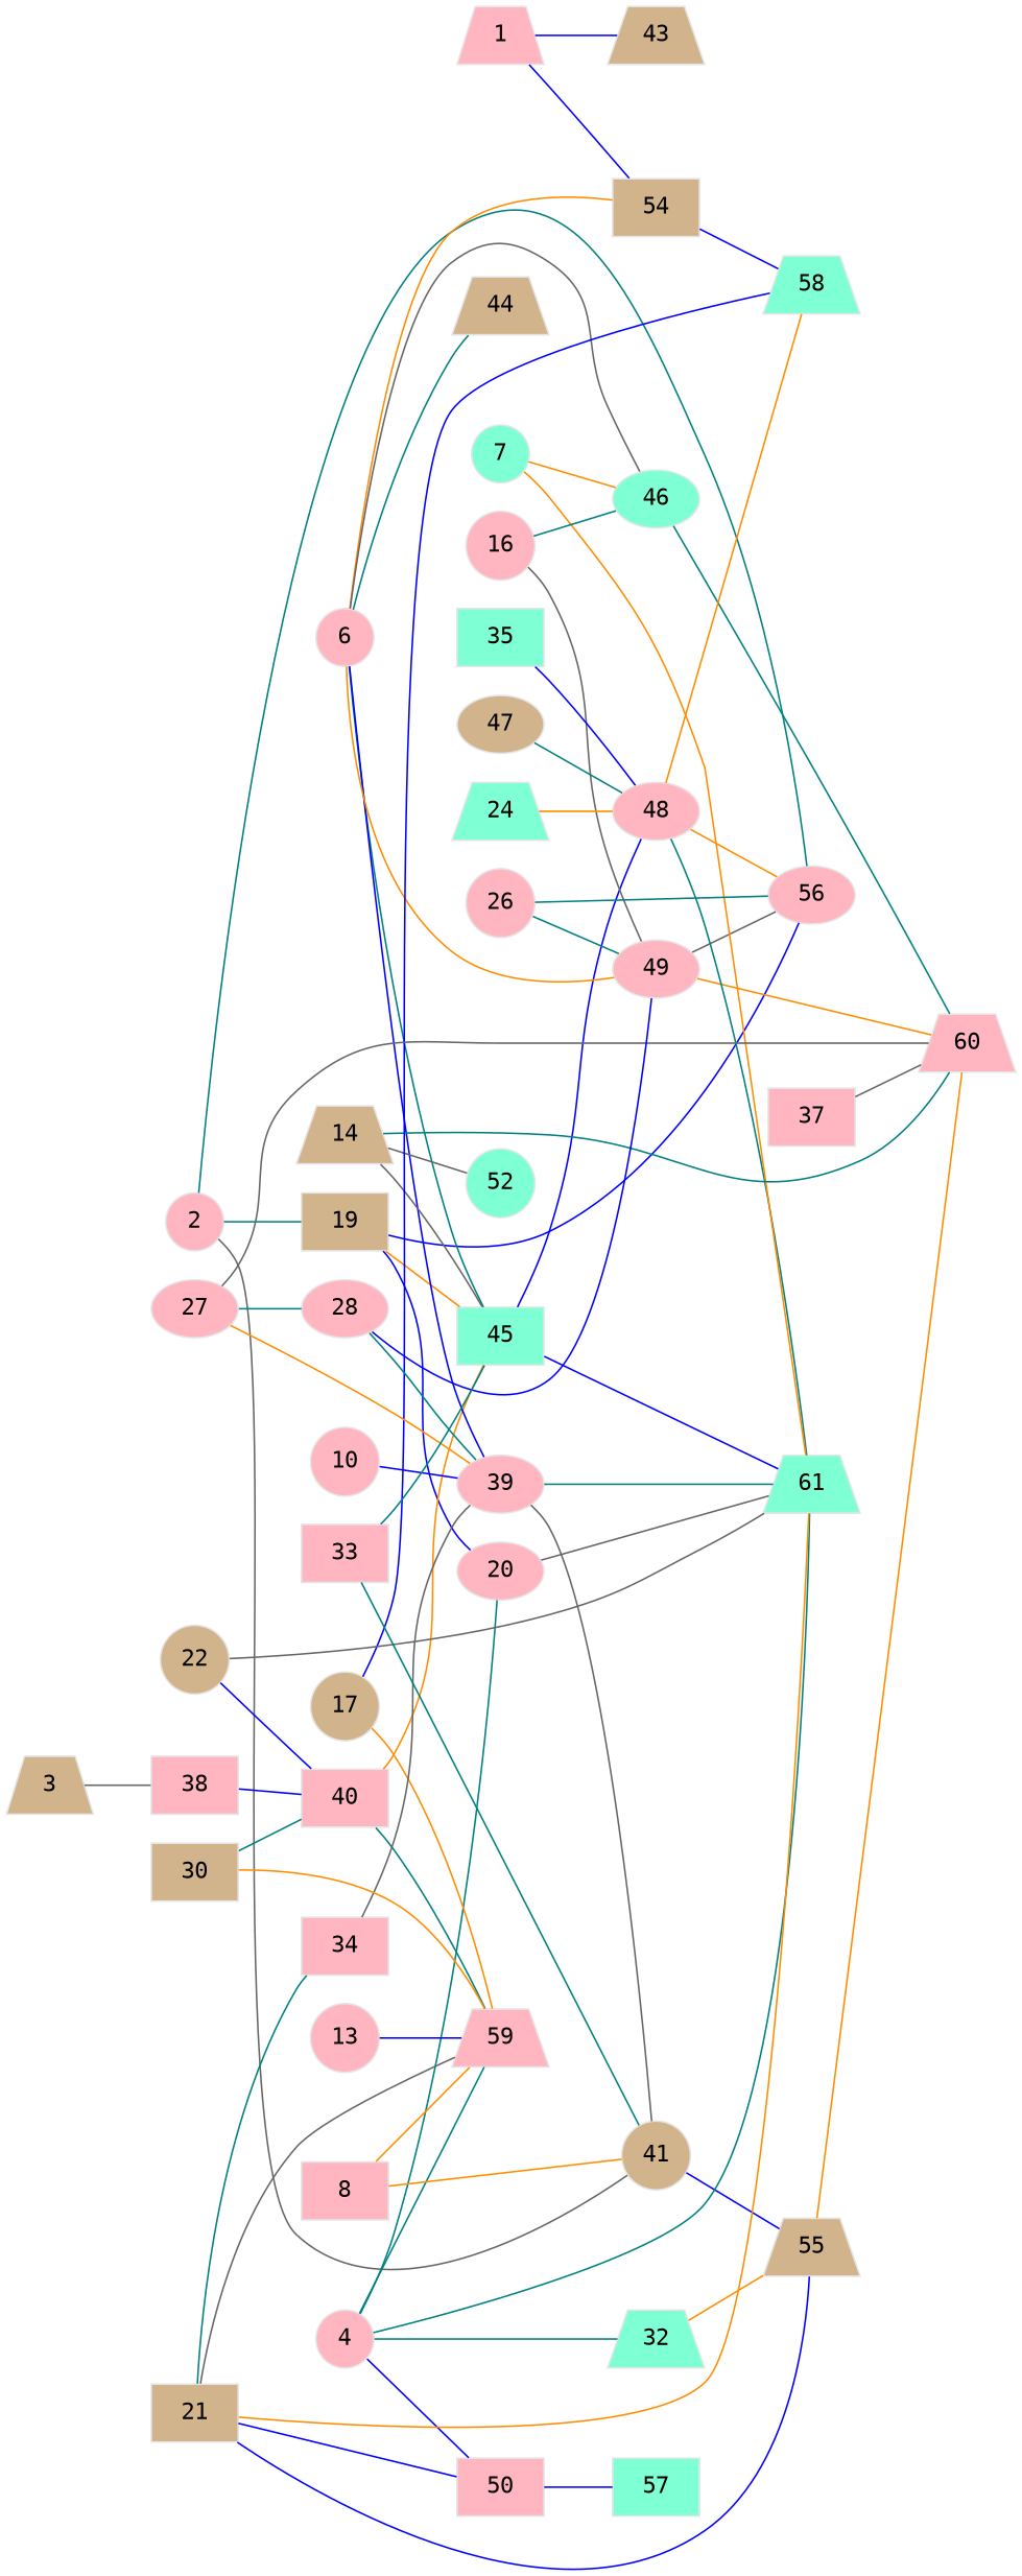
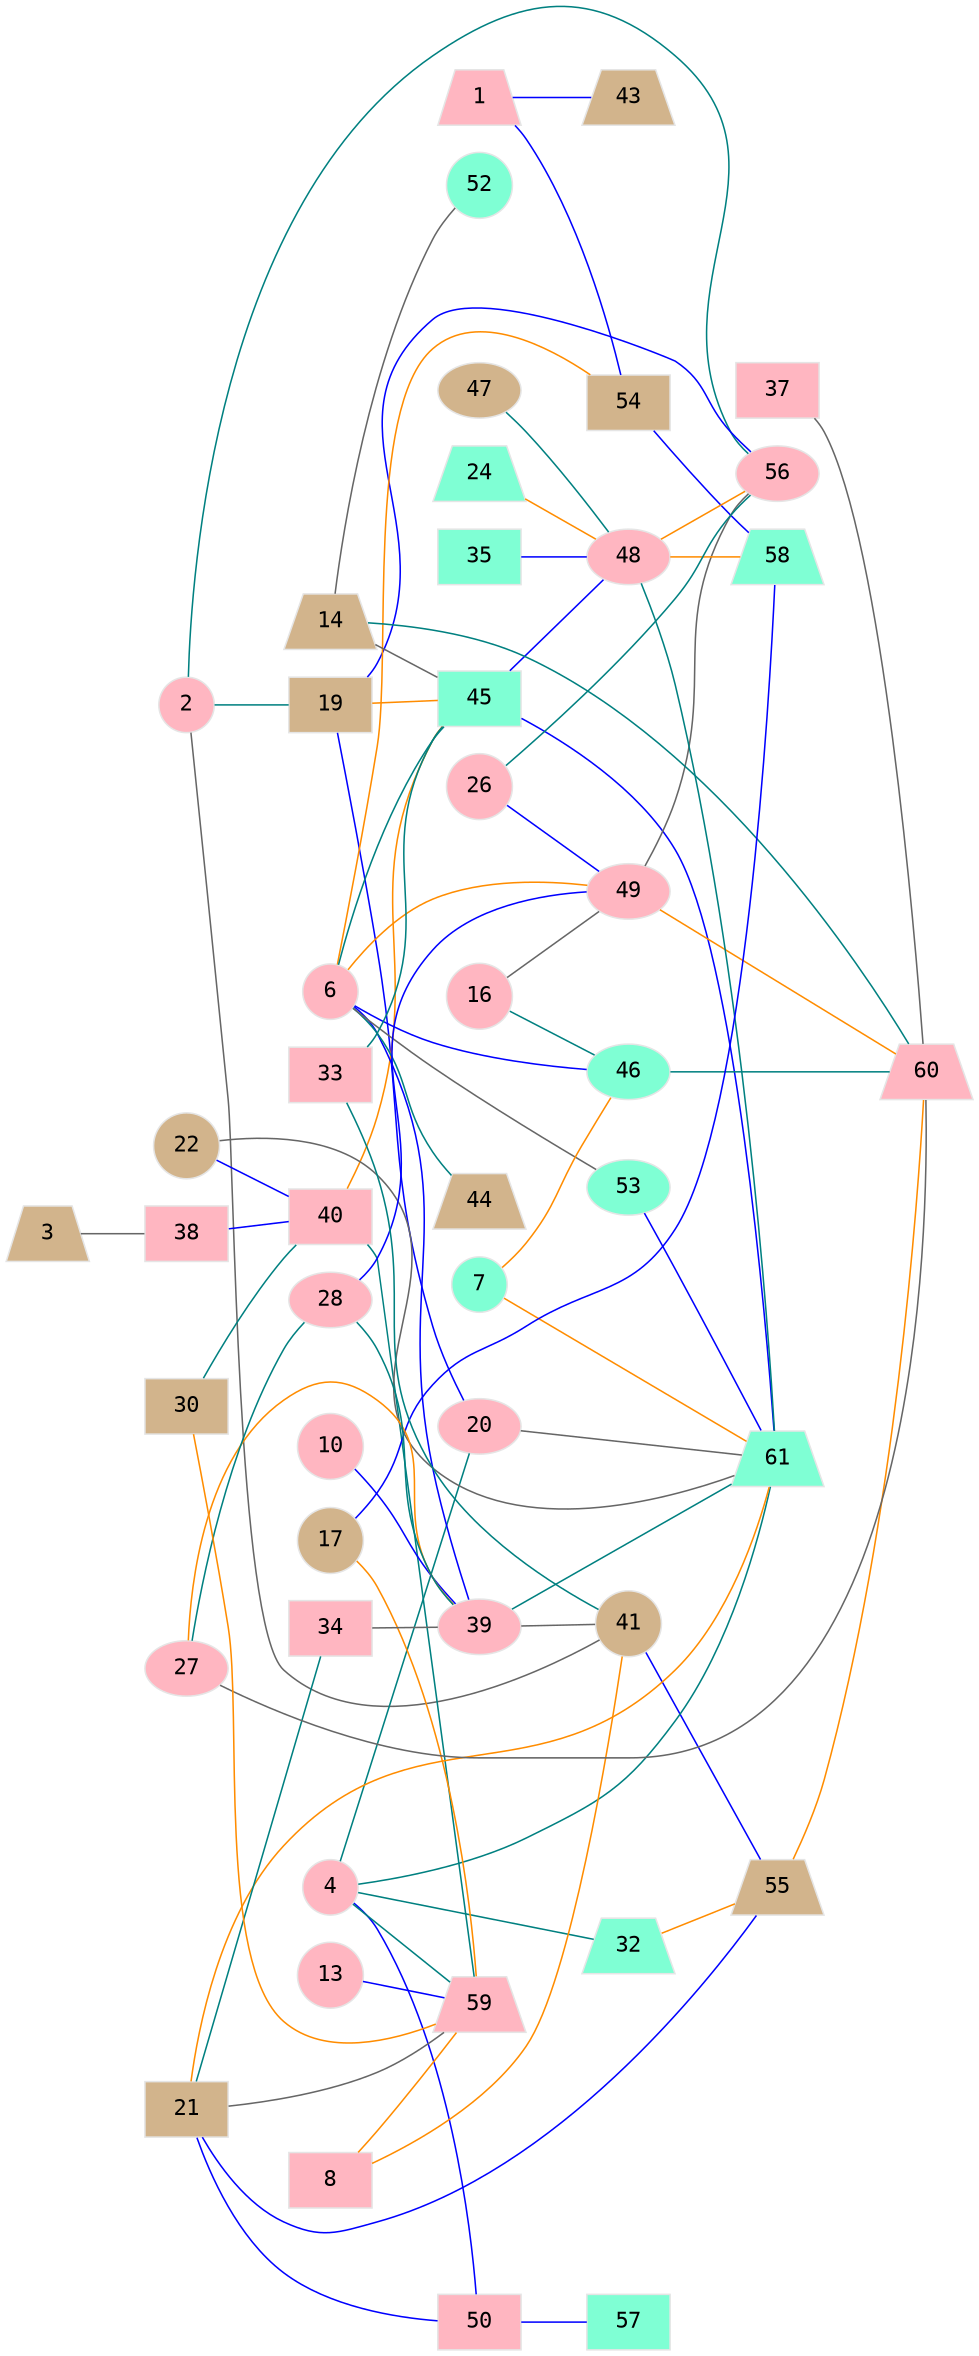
  graph {
    fontname="DejaVu Sans Mono"
    rankdir=LR
    node [color=gray90 fillcolor=lightpink fontname="DejaVu Sans Mono" shape=box style=filled]
    edge [color=blue fontname="DejaVu Sans Mono" weight=1.0]
    1 [shape=trapezium]
    43 [fillcolor=tan shape=trapezium]
    54 [fillcolor=tan]
    58 [fillcolor=aquamarine shape=trapezium]
    2 [shape=circle]
    19 [fillcolor=tan]
    41 [fillcolor=tan shape=circle]
    56 [shape=ellipse]
    20 [shape=ellipse]
    45 [fillcolor=aquamarine]
    55 [fillcolor=tan shape=trapezium]
    3 [fillcolor=tan shape=trapezium]
    38
    40
    4 [shape=circle]
    32 [fillcolor=aquamarine shape=trapezium]
    50
    59 [shape=trapezium]
    61 [fillcolor=aquamarine shape=trapezium]
    57 [fillcolor=aquamarine]
    6 [shape=circle]
    39 [shape=ellipse]
    n23 [fillcolor=tan label=44 shape=trapezium]
    46 [fillcolor=aquamarine shape=ellipse]
    49 [shape=ellipse]
+   53 [fillcolor=aquamarine shape=ellipse]
    48 [shape=ellipse]
    60 [shape=trapezium]
    7 [fillcolor=aquamarine shape=circle]
    8
    10 [shape=circle]
    13 [shape=circle]
    14 [fillcolor=tan shape=trapezium]
    52 [fillcolor=aquamarine shape=circle]
    16 [shape=circle]
    17 [fillcolor=tan shape=circle]
    21 [fillcolor=tan]
    34
    22 [fillcolor=tan shape=circle]
    24 [fillcolor=aquamarine shape=trapezium]
    26 [shape=circle]
    27 [shape=ellipse]
    28 [shape=ellipse]
    30 [fillcolor=tan]
    33
    35 [fillcolor=aquamarine]
    37
    47 [fillcolor=tan shape=ellipse]
    1 -- 43
    1 -- 54
    54 -- 58 [weight=2.0]
    2 -- 19 [color=teal]
    2 -- 41 [color=gray40]
    2 -- 56 [color=teal]
    19 -- 56
    19 -- 20
    19 -- 45 [color=darkorange]
    41 -- 55
    20 -- 61 [color=gray40]
    45 -- 61
    45 -- 48
    55 -- 60 [color=darkorange]
    3 -- 38 [color=gray40]
    38 -- 40
    40 -- 45 [color=darkorange]
    40 -- 59 [color=teal]
    4 -- 20 [color=teal]
    4 -- 32 [color=teal]
    4 -- 50
    4 -- 59 [color=teal]
    4 -- 61 [color=teal]
    32 -- 55 [color=darkorange]
    50 -- 57
    6 -- 54 [color=darkorange]
    6 -- 45 [color=teal]
    6 -- 39
    6 -- n23 [color=teal]
-   6 -- 46 [color=gray40]
+   6 -- 46
    6 -- 49 [color=darkorange]
+   6 -- 53 [color=gray40]
    39 -- 41 [color=gray40]
    39 -- 61 [color=teal weight=2.0]
    46 -- 60 [color=teal]
    49 -- 56 [color=gray40]
    49 -- 60 [color=darkorange]
+   53 -- 61
    48 -- 58 [color=darkorange]
    48 -- 56 [color=darkorange]
    48 -- 61 [color=teal]
    7 -- 61 [color=darkorange]
    7 -- 46 [color=darkorange]
    8 -- 41 [color=darkorange]
    8 -- 59 [color=darkorange]
    10 -- 39
    13 -- 59
    14 -- 45 [color=gray40]
    14 -- 60 [color=teal]
    14 -- 52 [color=gray40]
    16 -- 46 [color=teal]
    16 -- 49 [color=gray40]
    17 -- 58
    17 -- 59 [color=darkorange]
    21 -- 55
    21 -- 50
    21 -- 59 [color=gray40]
    21 -- 61 [color=darkorange]
    21 -- 34 [color=teal]
    34 -- 39 [color=gray40]
    22 -- 40
    22 -- 61 [color=gray40]
    24 -- 48 [color=darkorange]
    26 -- 56 [color=teal]
-   26 -- 49 [color=teal]
+   26 -- 49
    27 -- 39 [color=darkorange]
    27 -- 60 [color=gray40 weight=2.0]
    27 -- 28 [color=teal]
    28 -- 39 [color=teal]
    28 -- 49
    30 -- 40 [color=teal]
    30 -- 59 [color=darkorange]
    33 -- 41 [color=teal]
    33 -- 45 [color=teal]
    35 -- 48
    37 -- 60 [color=gray40]
    47 -- 48 [color=teal]
  }
